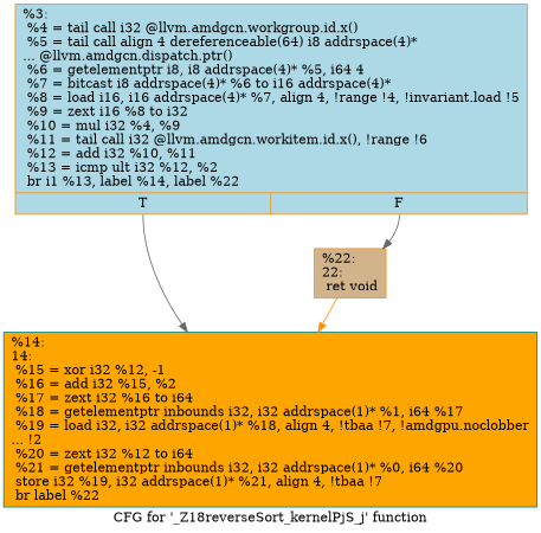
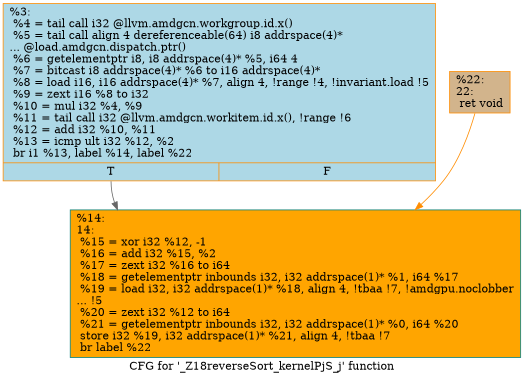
  digraph {
    label="CFG for '_Z18reverseSort_kernelPjS_j' function"
    node [color=darkorange shape=record style=filled]
    edge [color=gray40]
-   n1 [fillcolor=lightblue label="{%3:\l  %4 = tail call i32 @llvm.amdgcn.workgroup.id.x()\l  %5 = tail call align 4 dereferenceable(64) i8 addrspace(4)*\l... @llvm.amdgcn.dispatch.ptr()\l  %6 = getelementptr i8, i8 addrspace(4)* %5, i64 4\l  %7 = bitcast i8 addrspace(4)* %6 to i16 addrspace(4)*\l  %8 = load i16, i16 addrspace(4)* %7, align 4, !range !4, !invariant.load !5\l  %9 = zext i16 %8 to i32\l  %10 = mul i32 %4, %9\l  %11 = tail call i32 @llvm.amdgcn.workitem.id.x(), !range !6\l  %12 = add i32 %10, %11\l  %13 = icmp ult i32 %12, %2\l  br i1 %13, label %14, label %22\l|{<s0>T|<s1>F}}"]
-   n2 [color=teal fillcolor=orange label="{%14:\l14:                                               \l  %15 = xor i32 %12, -1\l  %16 = add i32 %15, %2\l  %17 = zext i32 %16 to i64\l  %18 = getelementptr inbounds i32, i32 addrspace(1)* %1, i64 %17\l  %19 = load i32, i32 addrspace(1)* %18, align 4, !tbaa !7, !amdgpu.noclobber\l... !2\l  %20 = zext i32 %12 to i64\l  %21 = getelementptr inbounds i32, i32 addrspace(1)* %0, i64 %20\l  store i32 %19, i32 addrspace(1)* %21, align 4, !tbaa !7\l  br label %22\l}"]
+   n1 [fillcolor=lightblue label="{%3:\l  %4 = tail call i32 @llvm.amdgcn.workgroup.id.x()\l  %5 = tail call align 4 dereferenceable(64) i8 addrspace(4)*\l... @load.amdgcn.dispatch.ptr()\l  %6 = getelementptr i8, i8 addrspace(4)* %5, i64 4\l  %7 = bitcast i8 addrspace(4)* %6 to i16 addrspace(4)*\l  %8 = load i16, i16 addrspace(4)* %7, align 4, !range !4, !invariant.load !5\l  %9 = zext i16 %8 to i32\l  %10 = mul i32 %4, %9\l  %11 = tail call i32 @llvm.amdgcn.workitem.id.x(), !range !6\l  %12 = add i32 %10, %11\l  %13 = icmp ult i32 %12, %2\l  br i1 %13, label %14, label %22\l|{<s0>T|<s1>F}}"]
+   n2 [color=teal fillcolor=orange label="{%14:\l14:                                               \l  %15 = xor i32 %12, -1\l  %16 = add i32 %15, %2\l  %17 = zext i32 %16 to i64\l  %18 = getelementptr inbounds i32, i32 addrspace(1)* %1, i64 %17\l  %19 = load i32, i32 addrspace(1)* %18, align 4, !tbaa !7, !amdgpu.noclobber\l... !5\l  %20 = zext i32 %12 to i64\l  %21 = getelementptr inbounds i32, i32 addrspace(1)* %0, i64 %20\l  store i32 %19, i32 addrspace(1)* %21, align 4, !tbaa !7\l  br label %22\l}"]
    n3 [fillcolor=tan label="{%22:\l22:                                               \l  ret void\l}"]
    n1 -> n2 [tailport=s0]
-   n1 -> n3 [tailport=s1]
    n3 -> n2 [color=darkorange]
  }
